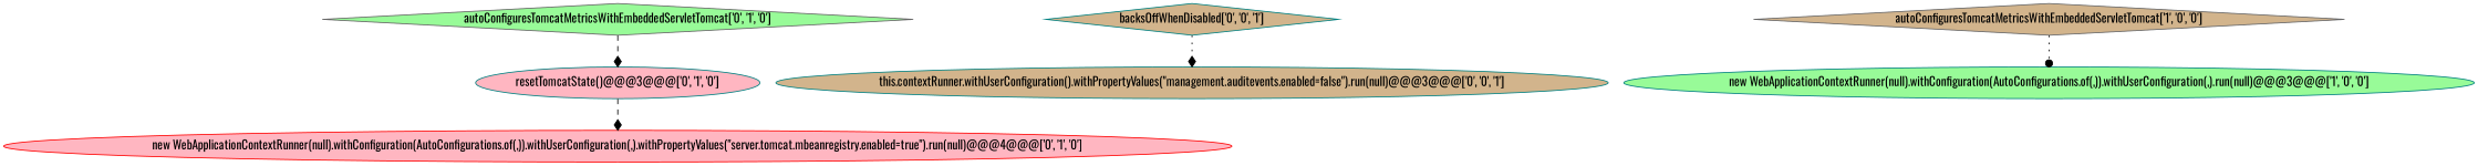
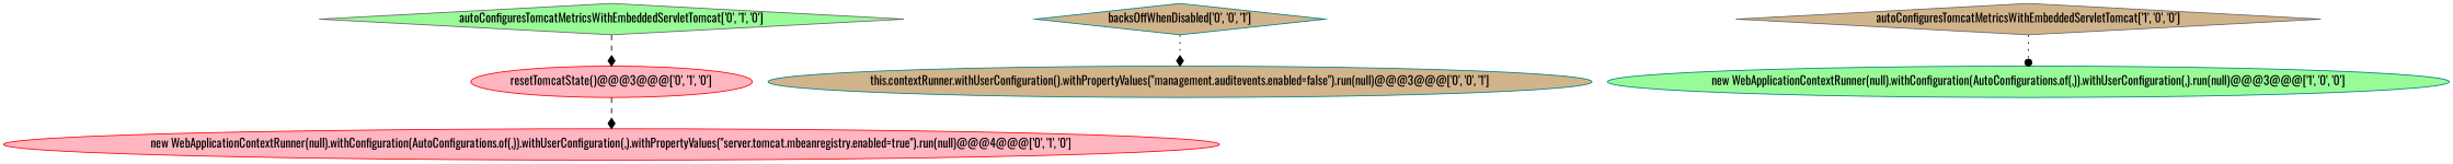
  digraph {
    fontname=Oswald
    node [fillcolor=tan shape=ellipse style=filled color=teal fontname=Oswald]
    edge [style=dotted arrowhead=diamond fontname=Oswald]
    n1 [fillcolor=lightpink label="new WebApplicationContextRunner(null).withConfiguration(AutoConfigurations.of(,)).withUserConfiguration(,).withPropertyValues(\"server.tomcat.mbeanregistry.enabled=true\").run(null)@@@4@@@['0', '1', '0']" color=red]
    n2 [label="this.contextRunner.withUserConfiguration().withPropertyValues(\"management.auditevents.enabled=false\").run(null)@@@3@@@['0', '0', '1']"]
    n3 [label="backsOffWhenDisabled['0', '0', '1']" shape=diamond]
-   n4 [fillcolor=lightpink label="resetTomcatState()@@@3@@@['0', '1', '0']"]
+   n4 [fillcolor=lightpink label="resetTomcatState()@@@3@@@['0', '1', '0']" color=red]
    n5 [fillcolor=palegreen label="new WebApplicationContextRunner(null).withConfiguration(AutoConfigurations.of(,)).withUserConfiguration(,).run(null)@@@3@@@['1', '0', '0']"]
    n6 [fillcolor=palegreen label="autoConfiguresTomcatMetricsWithEmbeddedServletTomcat['0', '1', '0']" shape=diamond color=gray40]
    n7 [label="autoConfiguresTomcatMetricsWithEmbeddedServletTomcat['1', '0', '0']" shape=diamond color=gray40]
    n3 -> n2
    n4 -> n1 [style=dashed]
    n6 -> n4 [style=dashed]
    n7 -> n5 [arrowhead=dot]
  }
